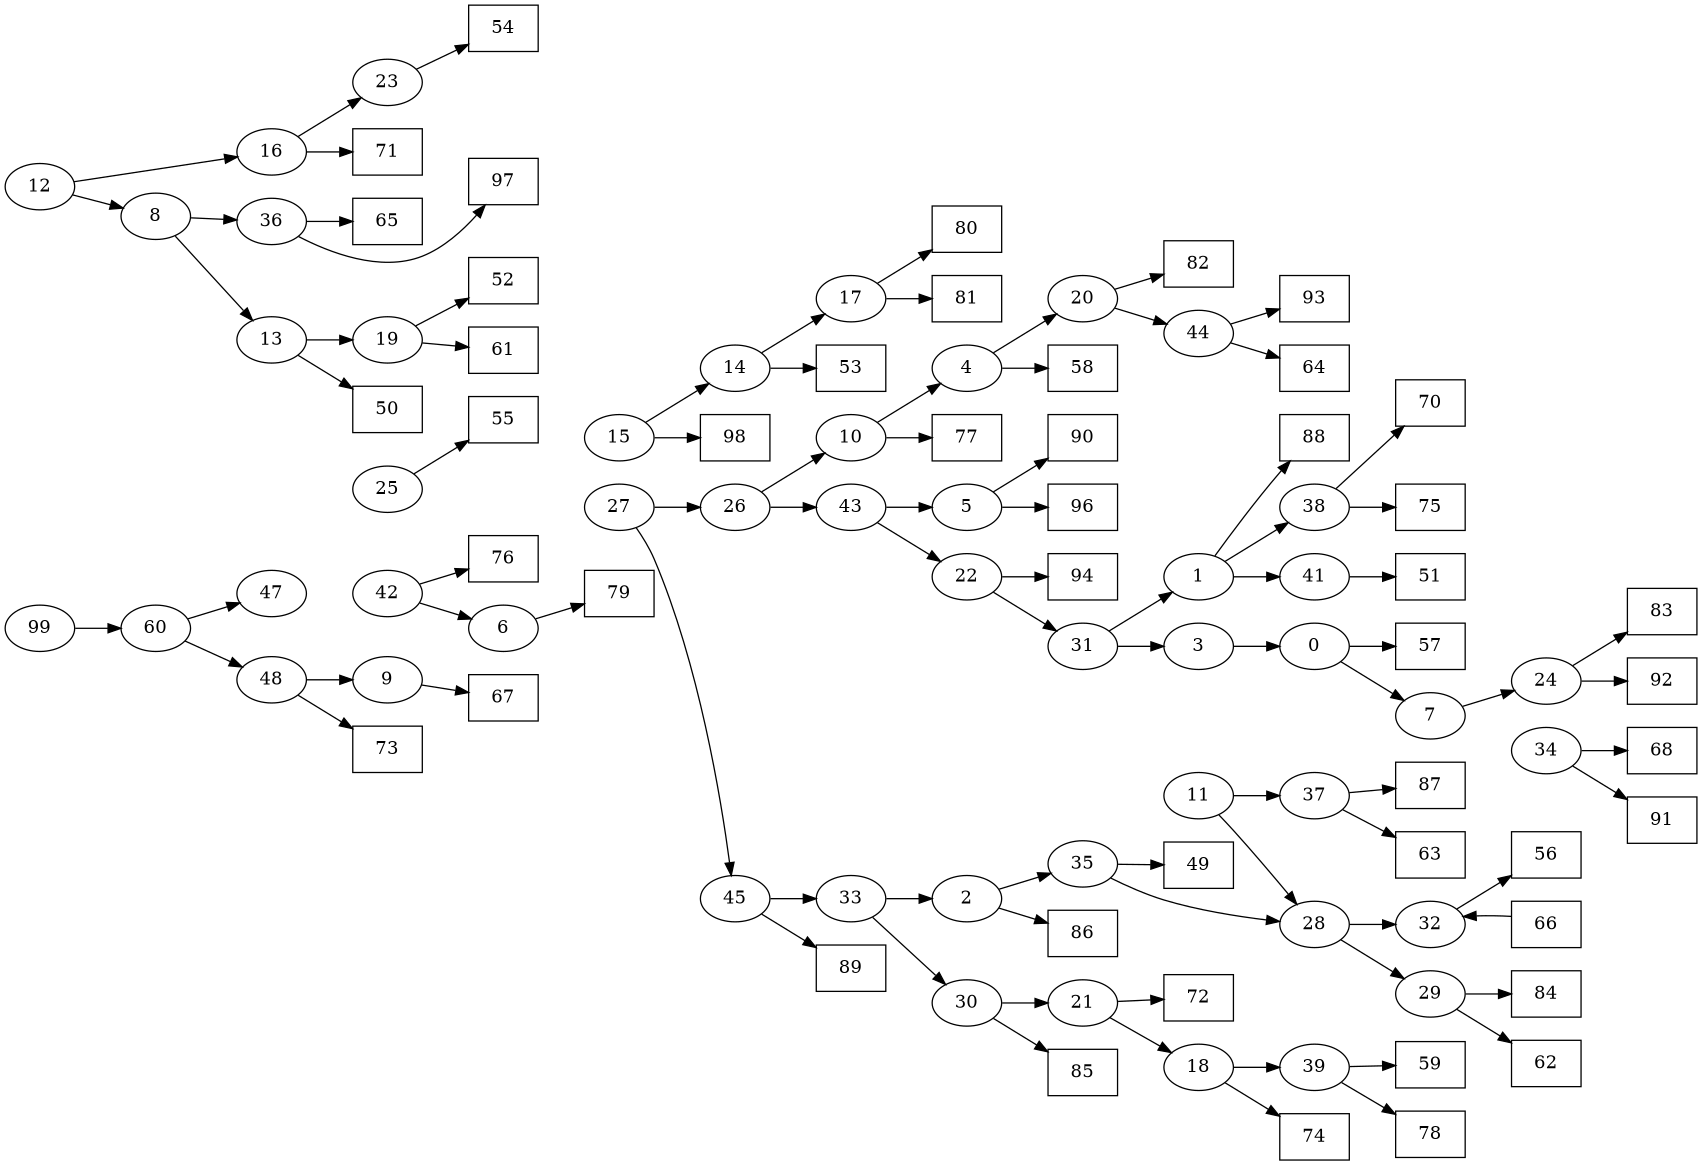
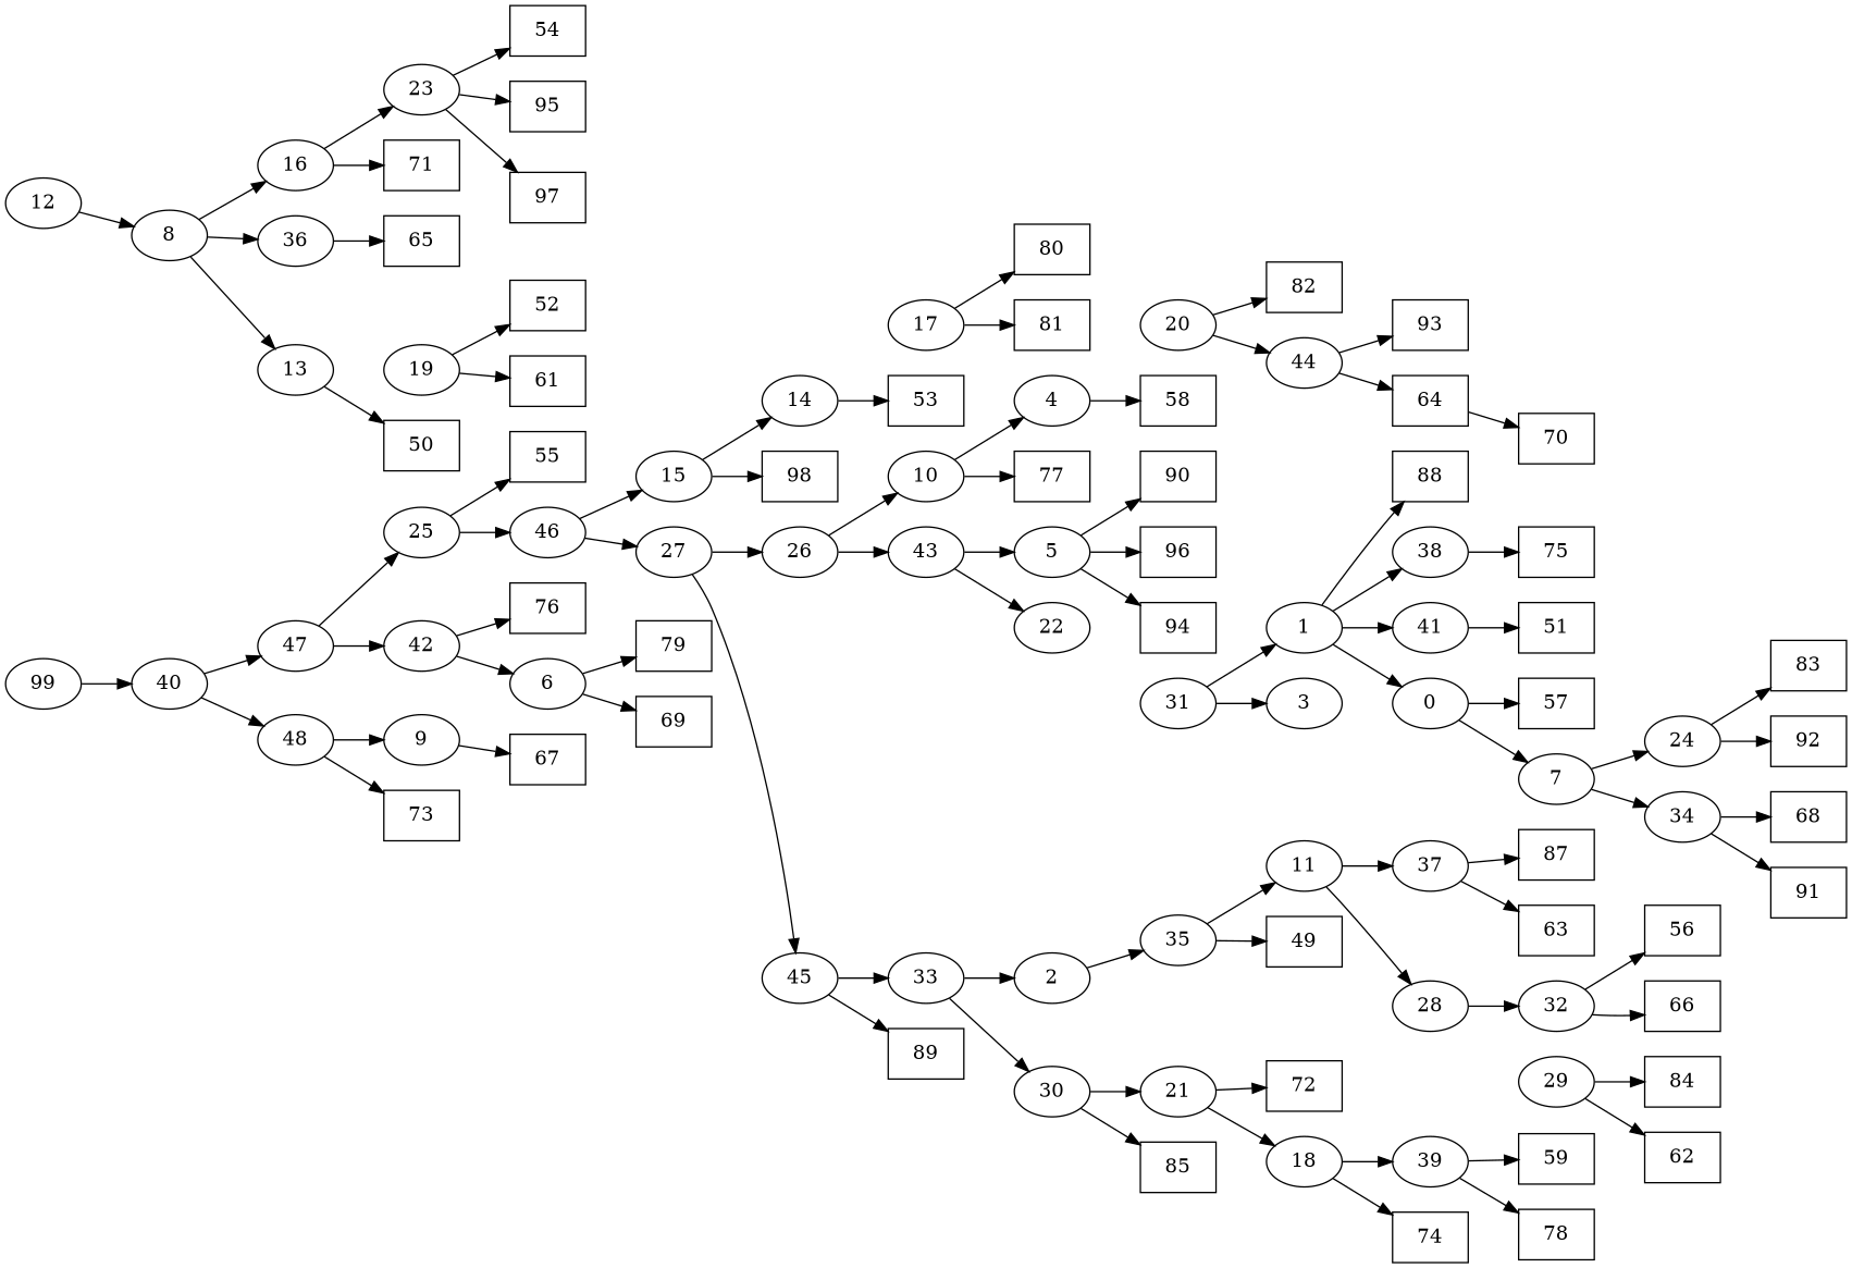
  digraph {
    rankdir=LR
    n1 [label=0]
    n2 [label=7]
    n3 [label=57 shape=box]
    n4 [label=24]
    n5 [label=34]
    n6 [label=1]
    n7 [label=38]
    n8 [label=41]
    n9 [label=88 shape=box]
    n10 [label=70 shape=box]
    n11 [label=75 shape=box]
    n12 [label=51 shape=box]
    n13 [label=2]
    n14 [label=35]
-   n15 [label=86 shape=box]
    n16 [label=11]
    n17 [label=49 shape=box]
    n18 [label=3]
    n19 [label=12]
    n20 [label=8]
    n21 [label=16]
    n22 [label=4]
    n23 [label=20]
    n24 [label=58 shape=box]
    n25 [label=44]
    n26 [label=82 shape=box]
    n27 [label=5]
    n28 [label=90 shape=box]
    n29 [label=96 shape=box]
    n30 [label=6]
    n31 [label=79 shape=box]
+   n32 [label=69 shape=box]
    n33 [label=83 shape=box]
    n34 [label=92 shape=box]
    n35 [label=68 shape=box]
    n36 [label=91 shape=box]
    n37 [label=13]
    n38 [label=36]
    n39 [label=19]
    n40 [label=50 shape=box]
    n41 [label=65 shape=box]
    n42 [label=97 shape=box]
    n43 [label=9]
    n44 [label=67 shape=box]
    n45 [label=10]
    n46 [label=77 shape=box]
    n47 [label=28]
    n48 [label=37]
    n49 [label=29]
    n50 [label=32]
    n51 [label=63 shape=box]
    n52 [label=87 shape=box]
    n53 [label=23]
    n54 [label=71 shape=box]
    n55 [label=61 shape=box]
    n56 [label=52 shape=box]
    n57 [label=14]
    n58 [label=17]
    n59 [label=53 shape=box]
    n60 [label=80 shape=box]
    n61 [label=81 shape=box]
    n62 [label=15]
    n63 [label=98 shape=box]
+   n64 [label=95 shape=box]
    n65 [label=54 shape=box]
    n66 [label=18]
    n67 [label=39]
    n68 [label=74 shape=box]
    n69 [label=78 shape=box]
    n70 [label=59 shape=box]
    n71 [label=93 shape=box]
    n72 [label=64 shape=box]
    n73 [label=21]
    n74 [label=72 shape=box]
    n75 [label=22]
    n76 [label=31]
    n77 [label=94 shape=box]
    n78 [label=25]
+   n79 [label=46]
    n80 [label=55 shape=box]
    n81 [label=27]
    n82 [label=26]
    n83 [label=43]
    n84 [label=45]
    n85 [label=33]
    n86 [label=89 shape=box]
    n87 [label=84 shape=box]
    n88 [label=62 shape=box]
    n89 [label=56 shape=box]
    n90 [label=66 shape=box]
    n91 [label=30]
    n92 [label=85 shape=box]
-   n93 [label=60]
+   n93 [label=40]
    n94 [label=47]
    n95 [label=48]
    n96 [label=42]
    n97 [label=73 shape=box]
    n98 [label=76 shape=box]
    n99 [label=99]
    n1 -> n2
    n1 -> n3
    n2 -> n4
+   n2 -> n5
    n4 -> n33
    n4 -> n34
    n5 -> n35
    n5 -> n36
    n6 -> n7
    n6 -> n8
    n6 -> n9
-   n7 -> n10
+   n72 -> n10
    n7 -> n11
    n8 -> n12
    n13 -> n14
-   n13 -> n15
-   n14 -> n47
+   n14 -> n16
    n14 -> n17
    n16 -> n47
    n16 -> n48
-   n18 -> n1
+   n6 -> n1
    n19 -> n20
-   n19 -> n21
+   n20 -> n21
    n20 -> n37
    n20 -> n38
    n21 -> n53
    n21 -> n54
-   n22 -> n23
    n22 -> n24
    n23 -> n25
    n23 -> n26
    n25 -> n71
    n25 -> n72
    n27 -> n28
    n27 -> n29
    n30 -> n31
-   n37 -> n39
+   n30 -> n32
    n37 -> n40
    n38 -> n41
-   n38 -> n42
+   n53 -> n42
    n39 -> n55
    n39 -> n56
    n43 -> n44
    n45 -> n22
    n45 -> n46
-   n47 -> n49
    n47 -> n50
    n48 -> n51
    n48 -> n52
    n49 -> n87
    n49 -> n88
    n50 -> n89
-   n90 -> n50
+   n50 -> n90
+   n53 -> n64
    n53 -> n65
-   n57 -> n58
    n57 -> n59
    n58 -> n60
    n58 -> n61
    n62 -> n57
    n62 -> n63
    n66 -> n67
    n66 -> n68
    n67 -> n69
    n67 -> n70
    n73 -> n66
    n73 -> n74
-   n75 -> n76
-   n75 -> n77
+   n27 -> n77
    n76 -> n6
    n76 -> n18
+   n78 -> n79
    n78 -> n80
+   n79 -> n62
+   n79 -> n81
    n81 -> n82
    n81 -> n84
    n82 -> n45
    n82 -> n83
    n83 -> n27
    n83 -> n75
    n84 -> n85
    n84 -> n86
    n85 -> n13
    n85 -> n91
    n91 -> n73
    n91 -> n92
    n93 -> n94
    n93 -> n95
+   n94 -> n78
+   n94 -> n96
    n95 -> n43
    n95 -> n97
    n96 -> n30
    n96 -> n98
    n99 -> n93
  }
